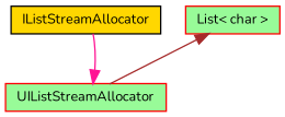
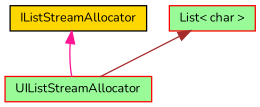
  digraph {
    fontname=Nunito
    node [color=red fillcolor=palegreen fontname=Nunito fontsize=10 shape=record style=filled]
    edge [dir=back fontname=Nunito fontsize=10 labelfontname=Helvetica labelfontsize=10 style=solid]
    n1 [color=black fillcolor=gold fontcolor=black height=0.2 label=IListStreamAllocator width=0.4]
    n2 [height=0.2 label="List\< char \>" width=0.4]
    n3 [height=0.2 label=UIListStreamAllocator width=0.4]
    n2 -> n3 [color=brown]
-   n3 -> n1 [color=deeppink]
+   n1 -> n3 [color=deeppink]
  }
